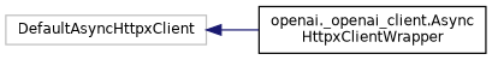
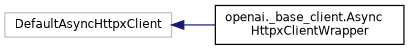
  digraph {
    rankdir=LR
    node [fillcolor=white fontname=Helvetica fontsize=10 shape=record style=filled]
    n1 [color=grey75 height=0.2 label=DefaultAsyncHttpxClient width=0.4]
-   n2 [color=black height=0.2 label="openai._openai_client.Async\lHttpxClientWrapper" width=0.4]
+   n2 [color=black height=0.2 label="openai._base_client.Async\lHttpxClientWrapper" width=0.4]
    n1 -> n2 [color=midnightblue dir=back fontname=Helvetica fontsize=10 labelfontname=Helvetica labelfontsize=10 style=solid]
  }
